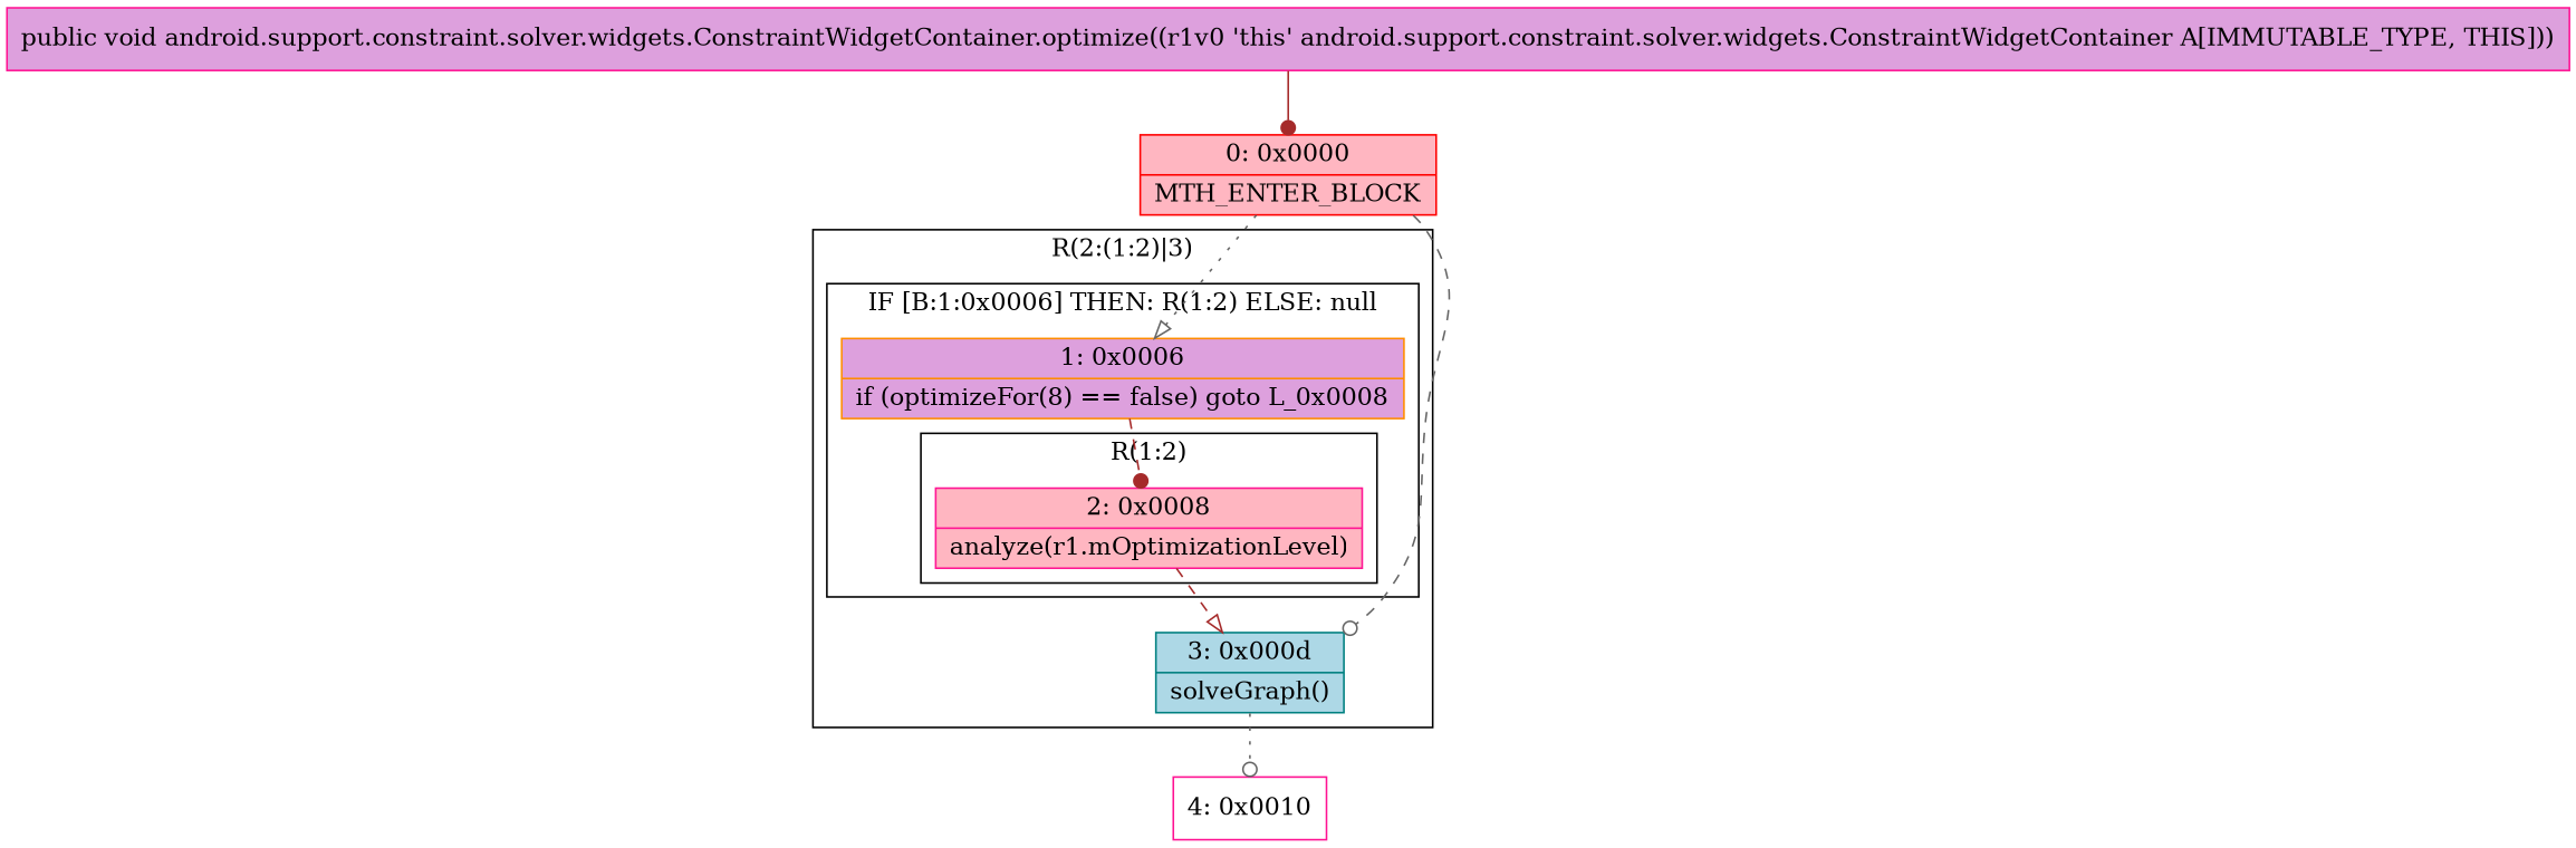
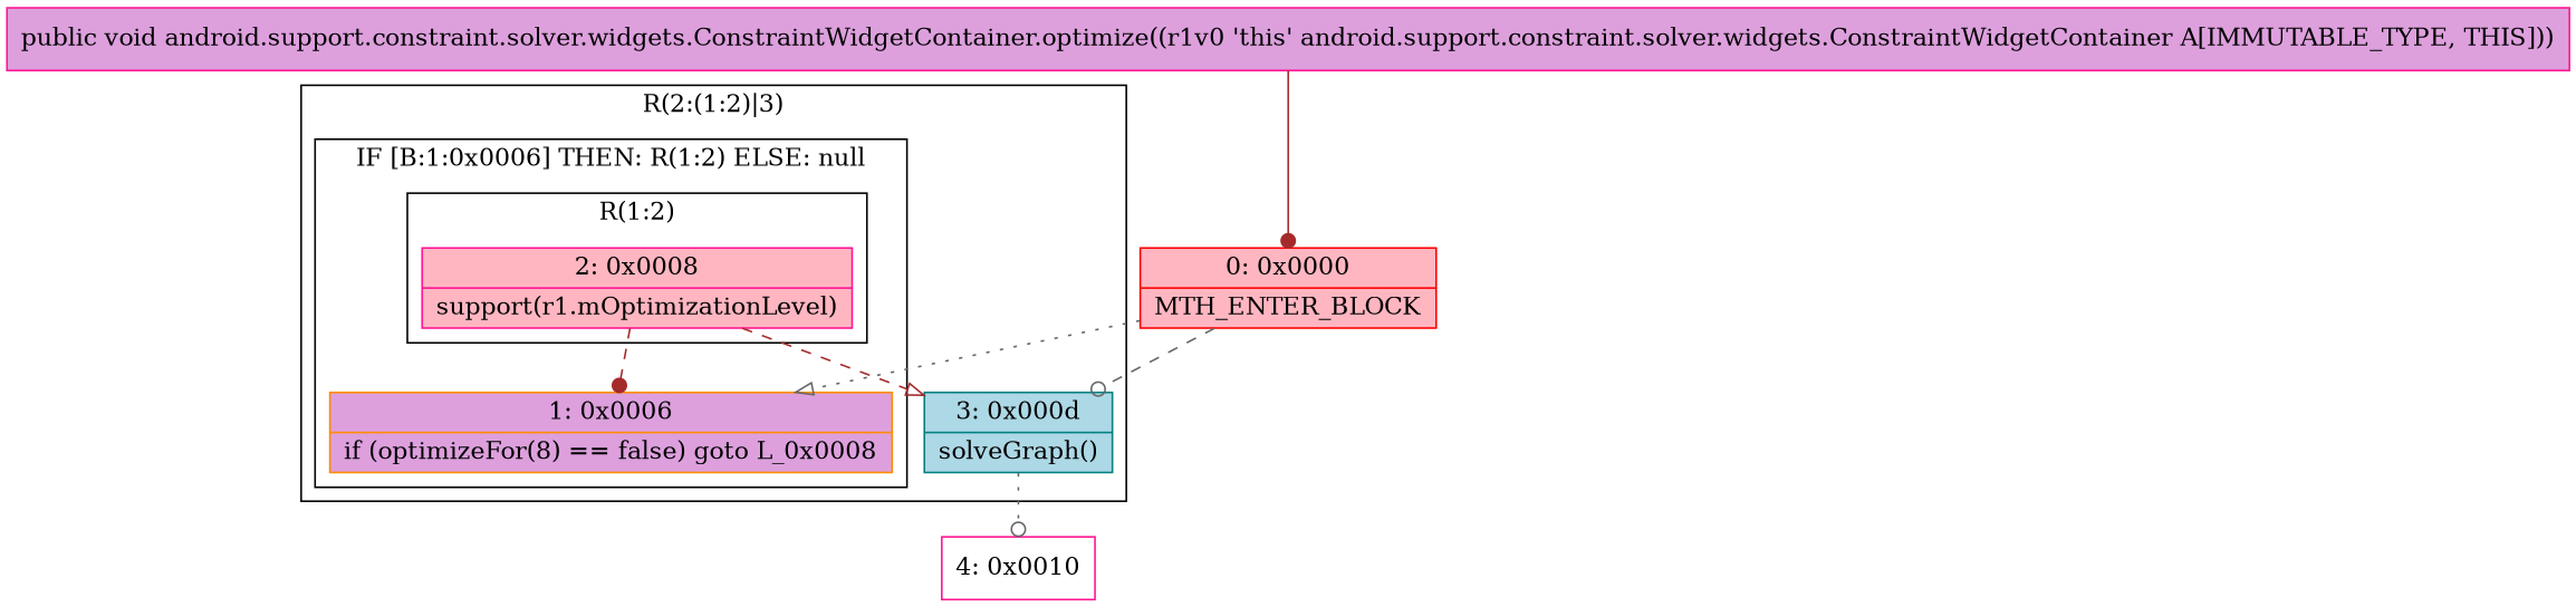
  digraph {
    node [color=deeppink fillcolor=lightpink shape=record style=filled]
    edge [arrowhead=onormal color=brown style=dashed]
-   n1 [label="{2\:\ 0x0008|analyze(r1.mOptimizationLevel)\l}"]
+   n1 [label="{2\:\ 0x0008|support(r1.mOptimizationLevel)\l}"]
    n2 [color=darkorange fillcolor=plum label="{1\:\ 0x0006|if (optimizeFor(8) == false) goto L_0x0008\l}"]
    n3 [color=teal fillcolor=lightblue label="{3\:\ 0x000d|solveGraph()\l}"]
    n4 [fillcolor=white label="{4\:\ 0x0010}"]
    n5 [color=red label="{0\:\ 0x0000|MTH_ENTER_BLOCK\l}"]
    n6 [fillcolor=plum label="{public void android.support.constraint.solver.widgets.ConstraintWidgetContainer.optimize((r1v0 'this' android.support.constraint.solver.widgets.ConstraintWidgetContainer A[IMMUTABLE_TYPE, THIS])) }"]
    subgraph cluster_1 {
      label="R(2:(1:2)|3)"
      n3
      subgraph cluster_2 {
        label="IF [B:1:0x0006] THEN: R(1:2) ELSE: null"
        n2
        subgraph cluster_3 {
          label="R(1:2)"
          n1
        }
      }
    }
    n1 -> n3
-   n2 -> n1 [arrowhead=dot]
+   n1 -> n2 [arrowhead=dot]
    n3 -> n4 [arrowhead=odot color=gray40 style=dotted]
    n5 -> n2 [color=gray40 style=dotted]
    n5 -> n3 [arrowhead=odot color=gray40]
    n6 -> n5 [arrowhead=dot style=solid]
  }
